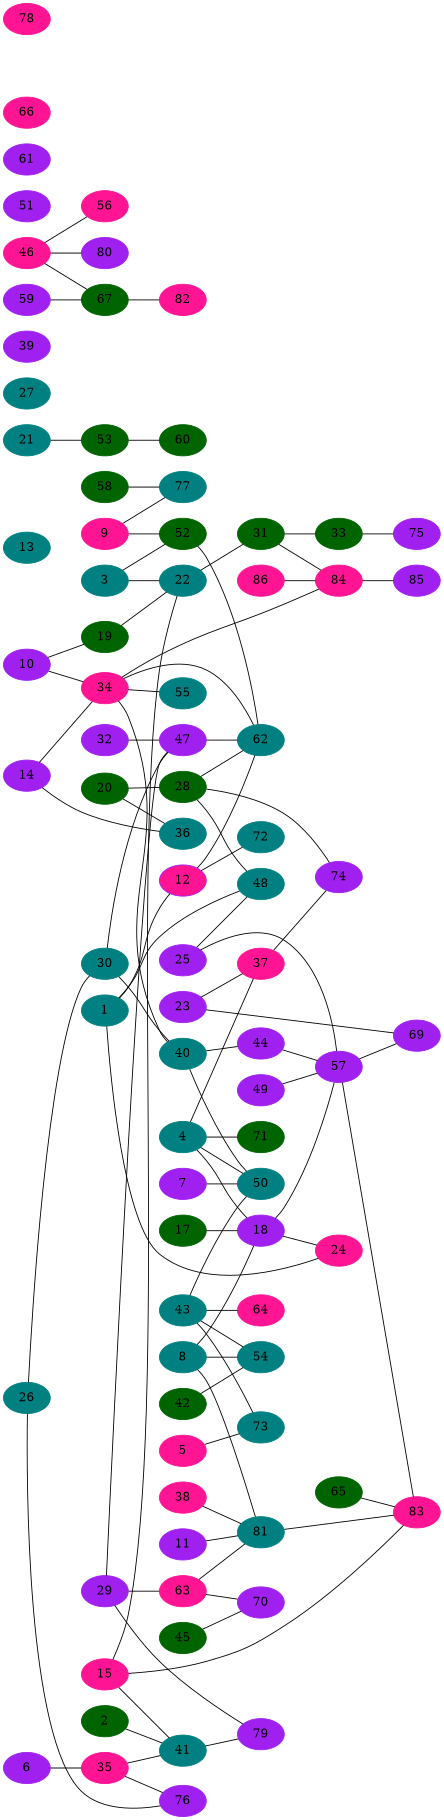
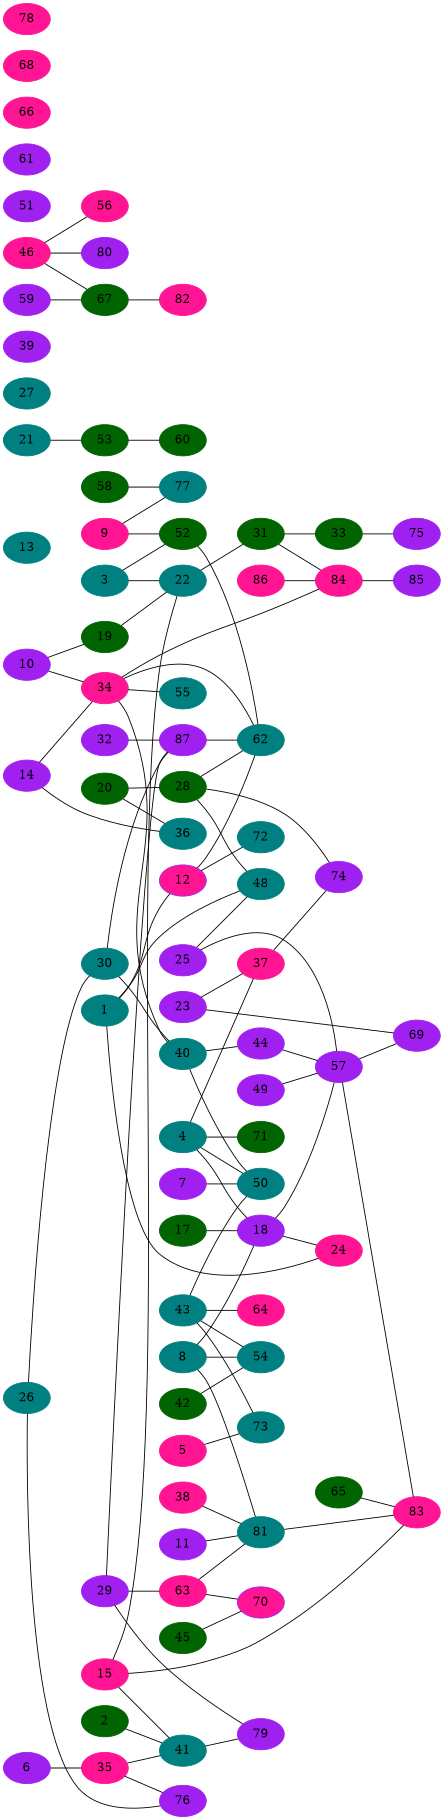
  graph {
    rankdir=LR
    node [color=purple style=filled]
    1 [color=teal]
    12 [fillcolor=deeppink]
    24 [color=deeppink]
    48 [color=teal]
    62 [color=teal]
    72 [color=teal]
    2 [color=darkgreen]
    41 [color=teal]
    79
    3 [color=teal]
    22 [color=teal]
    52 [color=darkgreen]
    31 [color=darkgreen]
    4 [color=teal]
    18
    37 [color=deeppink]
    50 [color=teal]
    71 [color=darkgreen]
    57
    74
    5 [color=deeppink]
    73 [color=teal]
    35 [color=deeppink]
    6
    76
    7
    8 [color=teal]
    54 [color=teal]
    81 [color=teal]
    83 [color=deeppink]
    9 [color=deeppink]
    77 [color=teal]
    19 [color=darkgreen]
    10
    34 [color=deeppink]
    84 [color=deeppink]
    40 [color=teal]
    55 [color=teal]
    11
    13 [color=teal]
    14
    36 [color=teal]
    15 [color=deeppink]
    64 [color=deeppink]
    n45 [color=deeppink label=86]
    85
    17 [color=darkgreen]
    69
    20 [color=darkgreen]
    28 [color=darkgreen]
    21 [color=teal]
    53 [color=darkgreen]
    60 [color=darkgreen]
    33 [color=darkgreen]
    23
    25
    26 [color=teal]
    30 [color=teal]
-   47
+   47 [label=87]
    27 [color=teal]
    29
    63 [color=deeppink]
-   70
+   70 [fillcolor=deeppink]
    44
    75
    32
    38 [color=deeppink]
    39
    42 [color=darkgreen]
    43 [color=teal]
    45 [color=darkgreen]
    46 [color=deeppink]
    56 [color=deeppink]
    67 [color=darkgreen]
    80
    82 [color=deeppink]
    49
    51
    58 [color=darkgreen]
    59
    61
    65 [color=darkgreen]
    66 [color=deeppink]
+   68 [color=deeppink]
    78 [color=deeppink]
    1 -- 12
    1 -- 24
    1 -- 48
    12 -- 62
    12 -- 72
    2 -- 41
    41 -- 79
    3 -- 22
    3 -- 52
    22 -- 31
    52 -- 62
    31 -- 84
    31 -- 33
    4 -- 18
    4 -- 37
    4 -- 50
    4 -- 71
    18 -- 24
    18 -- 57
    37 -- 74
    57 -- 83
    57 -- 69
    5 -- 73
    35 -- 41
    35 -- 76
    6 -- 35
    7 -- 50
    8 -- 18
    8 -- 54
    8 -- 81
    81 -- 83
    9 -- 52
    9 -- 77
    19 -- 22
    10 -- 19
    10 -- 34
    34 -- 62
    34 -- 84
    34 -- 40
    34 -- 55
    84 -- 85
    40 -- 50
    40 -- 44
    11 -- 81
    14 -- 34
    14 -- 36
    15 -- 41
    15 -- 22
    15 -- 83
    n45 -- 84
    17 -- 18
    20 -- 36
    20 -- 28
    28 -- 48
    28 -- 62
    28 -- 74
    21 -- 53
    53 -- 60
    33 -- 75
    23 -- 37
    23 -- 69
    25 -- 48
    25 -- 57
    26 -- 76
    26 -- 30
    30 -- 40
    30 -- 47
    47 -- 62
    29 -- 79
    29 -- 47
    29 -- 63
    63 -- 81
    63 -- 70
    44 -- 57
    32 -- 47
    38 -- 81
    42 -- 54
    43 -- 50
    43 -- 73
    43 -- 54
    43 -- 64
    45 -- 70
    46 -- 56
    46 -- 67
    46 -- 80
    67 -- 82
    49 -- 57
    58 -- 77
    59 -- 67
    65 -- 83
  }
